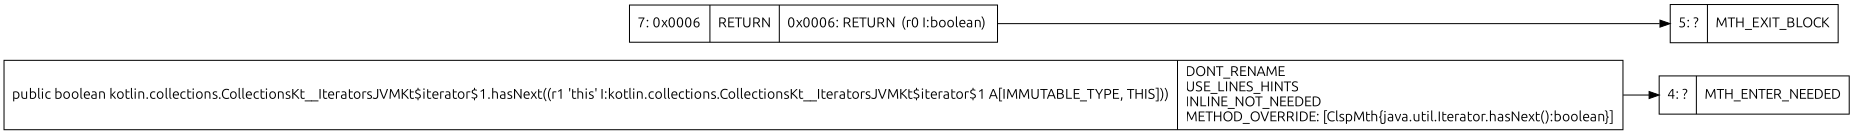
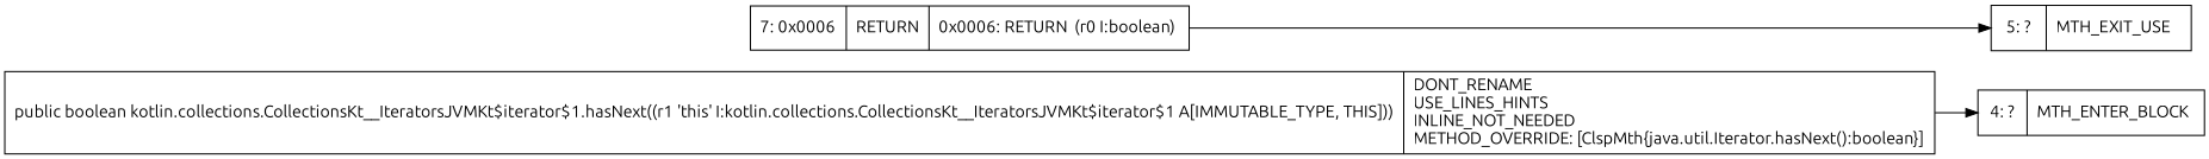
  digraph {
    fontname=Ubuntu
    rankdir=LR
    node [fontname=Ubuntu shape=record]
    edge [fontname=Ubuntu]
-   n1 [label="{4\:\ ?|MTH_ENTER_NEEDED\l}"]
+   n1 [label="{4\:\ ?|MTH_ENTER_BLOCK\l}"]
    n2 [label="{7\:\ 0x0006|RETURN\l|0x0006: RETURN  (r0 I:boolean) \l}"]
-   n3 [label="{5\:\ ?|MTH_EXIT_BLOCK\l}"]
+   n3 [label="{5\:\ ?|MTH_EXIT_USE\l}"]
    n4 [label="{public boolean kotlin.collections.CollectionsKt__IteratorsJVMKt$iterator$1.hasNext((r1 'this' I:kotlin.collections.CollectionsKt__IteratorsJVMKt$iterator$1 A[IMMUTABLE_TYPE, THIS]))  | DONT_RENAME\lUSE_LINES_HINTS\lINLINE_NOT_NEEDED\lMETHOD_OVERRIDE: [ClspMth\{java.util.Iterator.hasNext():boolean\}]\l}"]
    n2 -> n3
    n4 -> n1
  }
